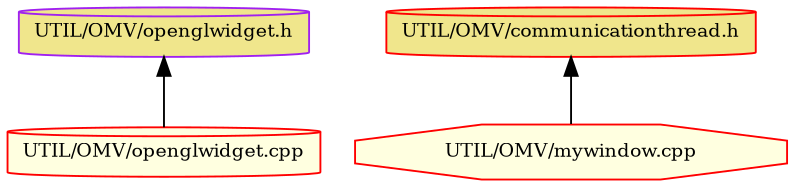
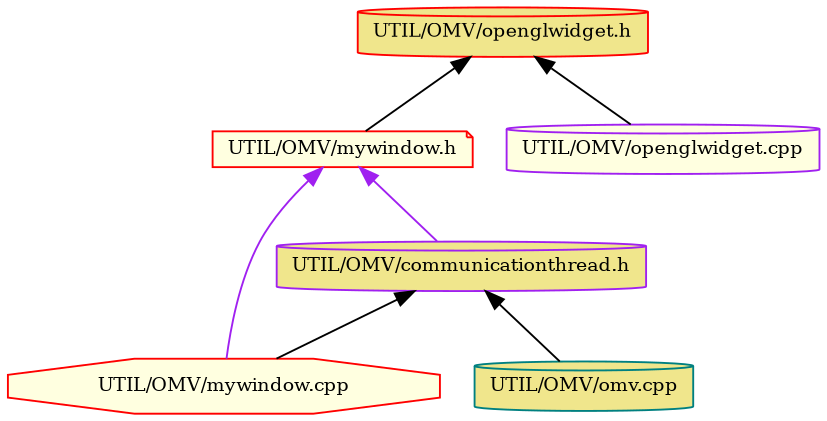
  digraph {
    fontname="DejaVu Serif"
    node [color=red fillcolor=khaki fontname="DejaVu Serif" fontsize=10 shape=cylinder style=filled]
    edge [color=black dir=back fontname="DejaVu Serif" fontsize=10 labelfontname=Helvetica labelfontsize=10 style=solid]
-   n1 [color=purple fontcolor=black height=0.2 label="UTIL/OMV/openglwidget.h" width=0.4]
-   n3 [fillcolor=lightyellow height=0.2 label="UTIL/OMV/openglwidget.cpp" width=0.4]
-   n4 [height=0.2 label="UTIL/OMV/communicationthread.h" width=0.4]
+   n1 [fontcolor=black height=0.2 label="UTIL/OMV/openglwidget.h" width=0.4]
+   n2 [fillcolor=lightyellow height=0.2 label="UTIL/OMV/mywindow.h" shape=note width=0.4]
+   n3 [color=purple fillcolor=lightyellow height=0.2 label="UTIL/OMV/openglwidget.cpp" width=0.4]
+   n4 [color=purple height=0.2 label="UTIL/OMV/communicationthread.h" width=0.4]
    n5 [fillcolor=lightyellow height=0.2 label="UTIL/OMV/mywindow.cpp" shape=octagon width=0.4]
+   n6 [color=teal height=0.2 label="UTIL/OMV/omv.cpp" width=0.4]
+   n1 -> n2
    n1 -> n3
+   n2 -> n4 [color=purple]
+   n2 -> n5 [color=purple]
    n4 -> n5
+   n4 -> n6
  }
